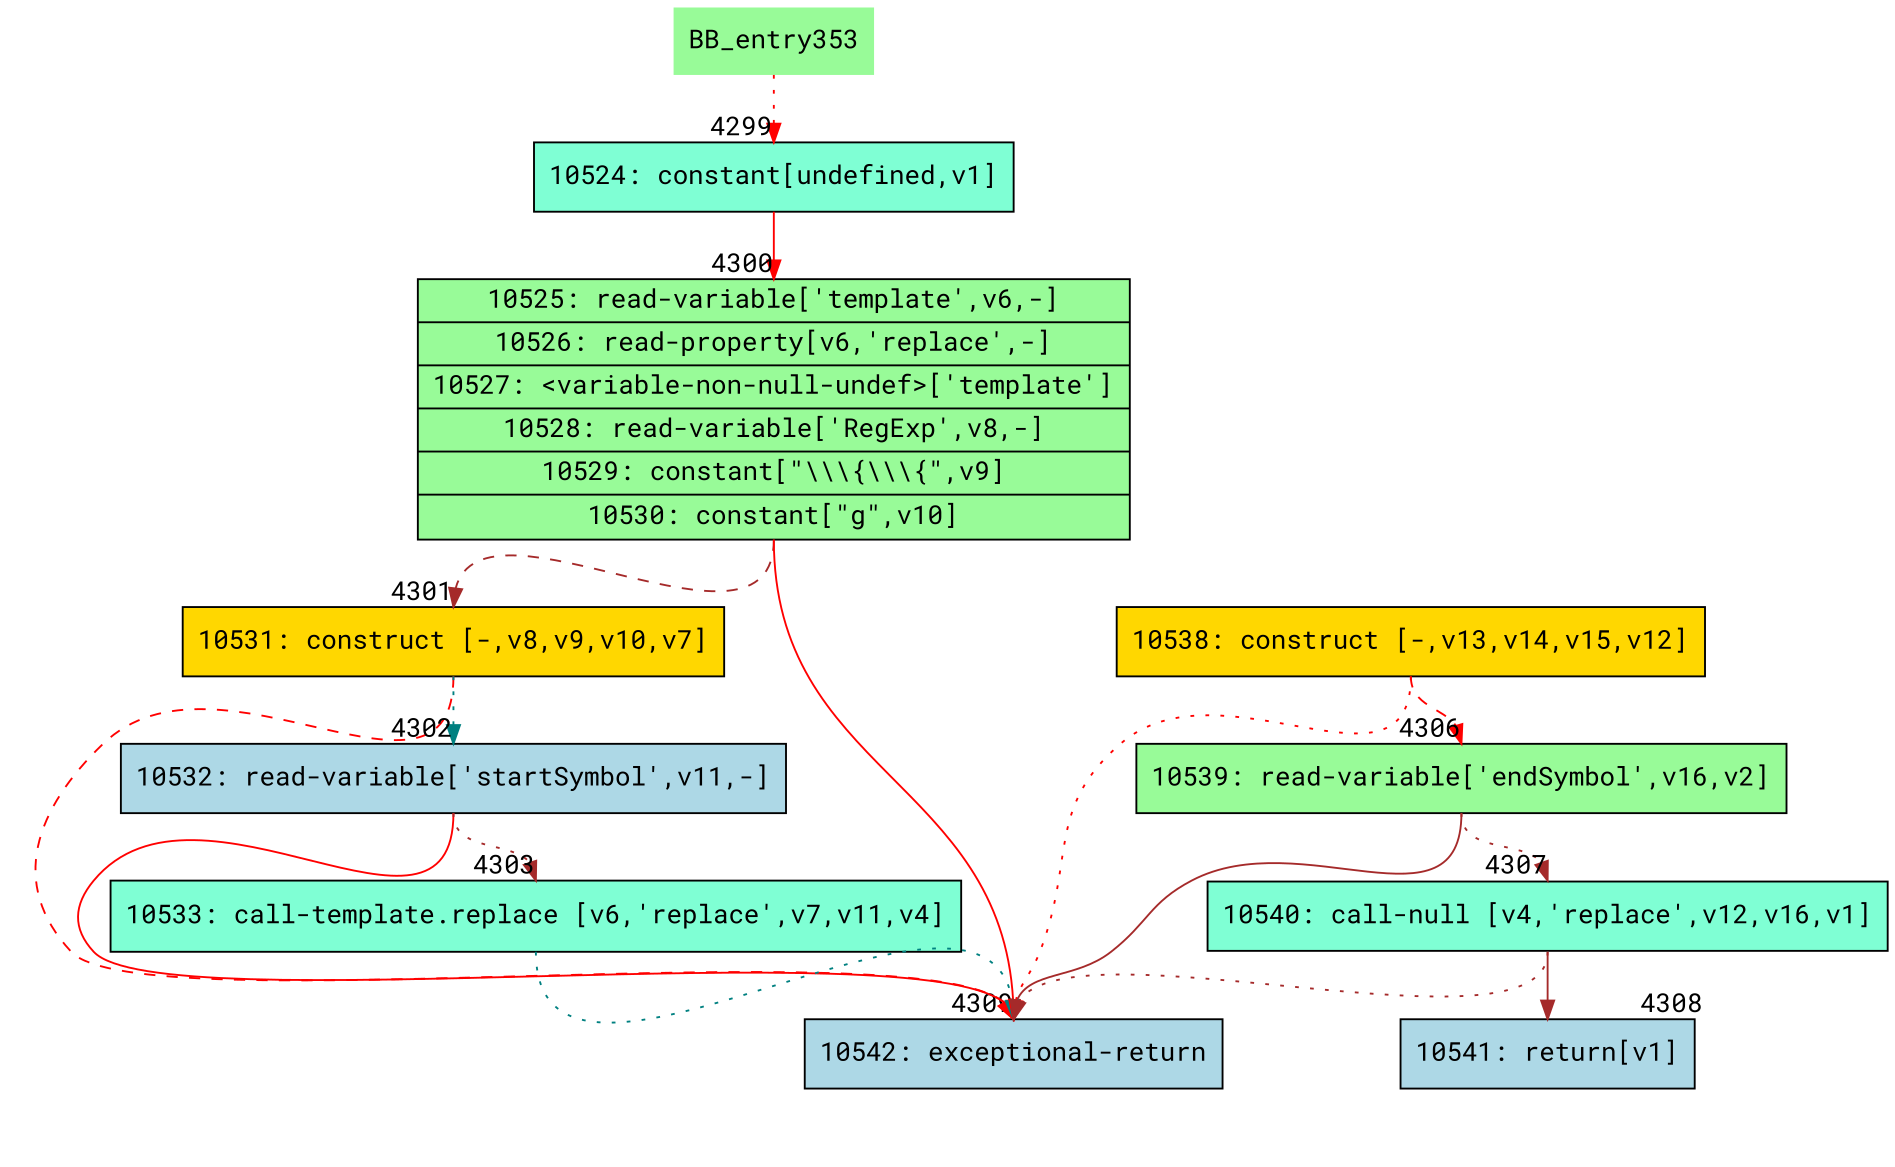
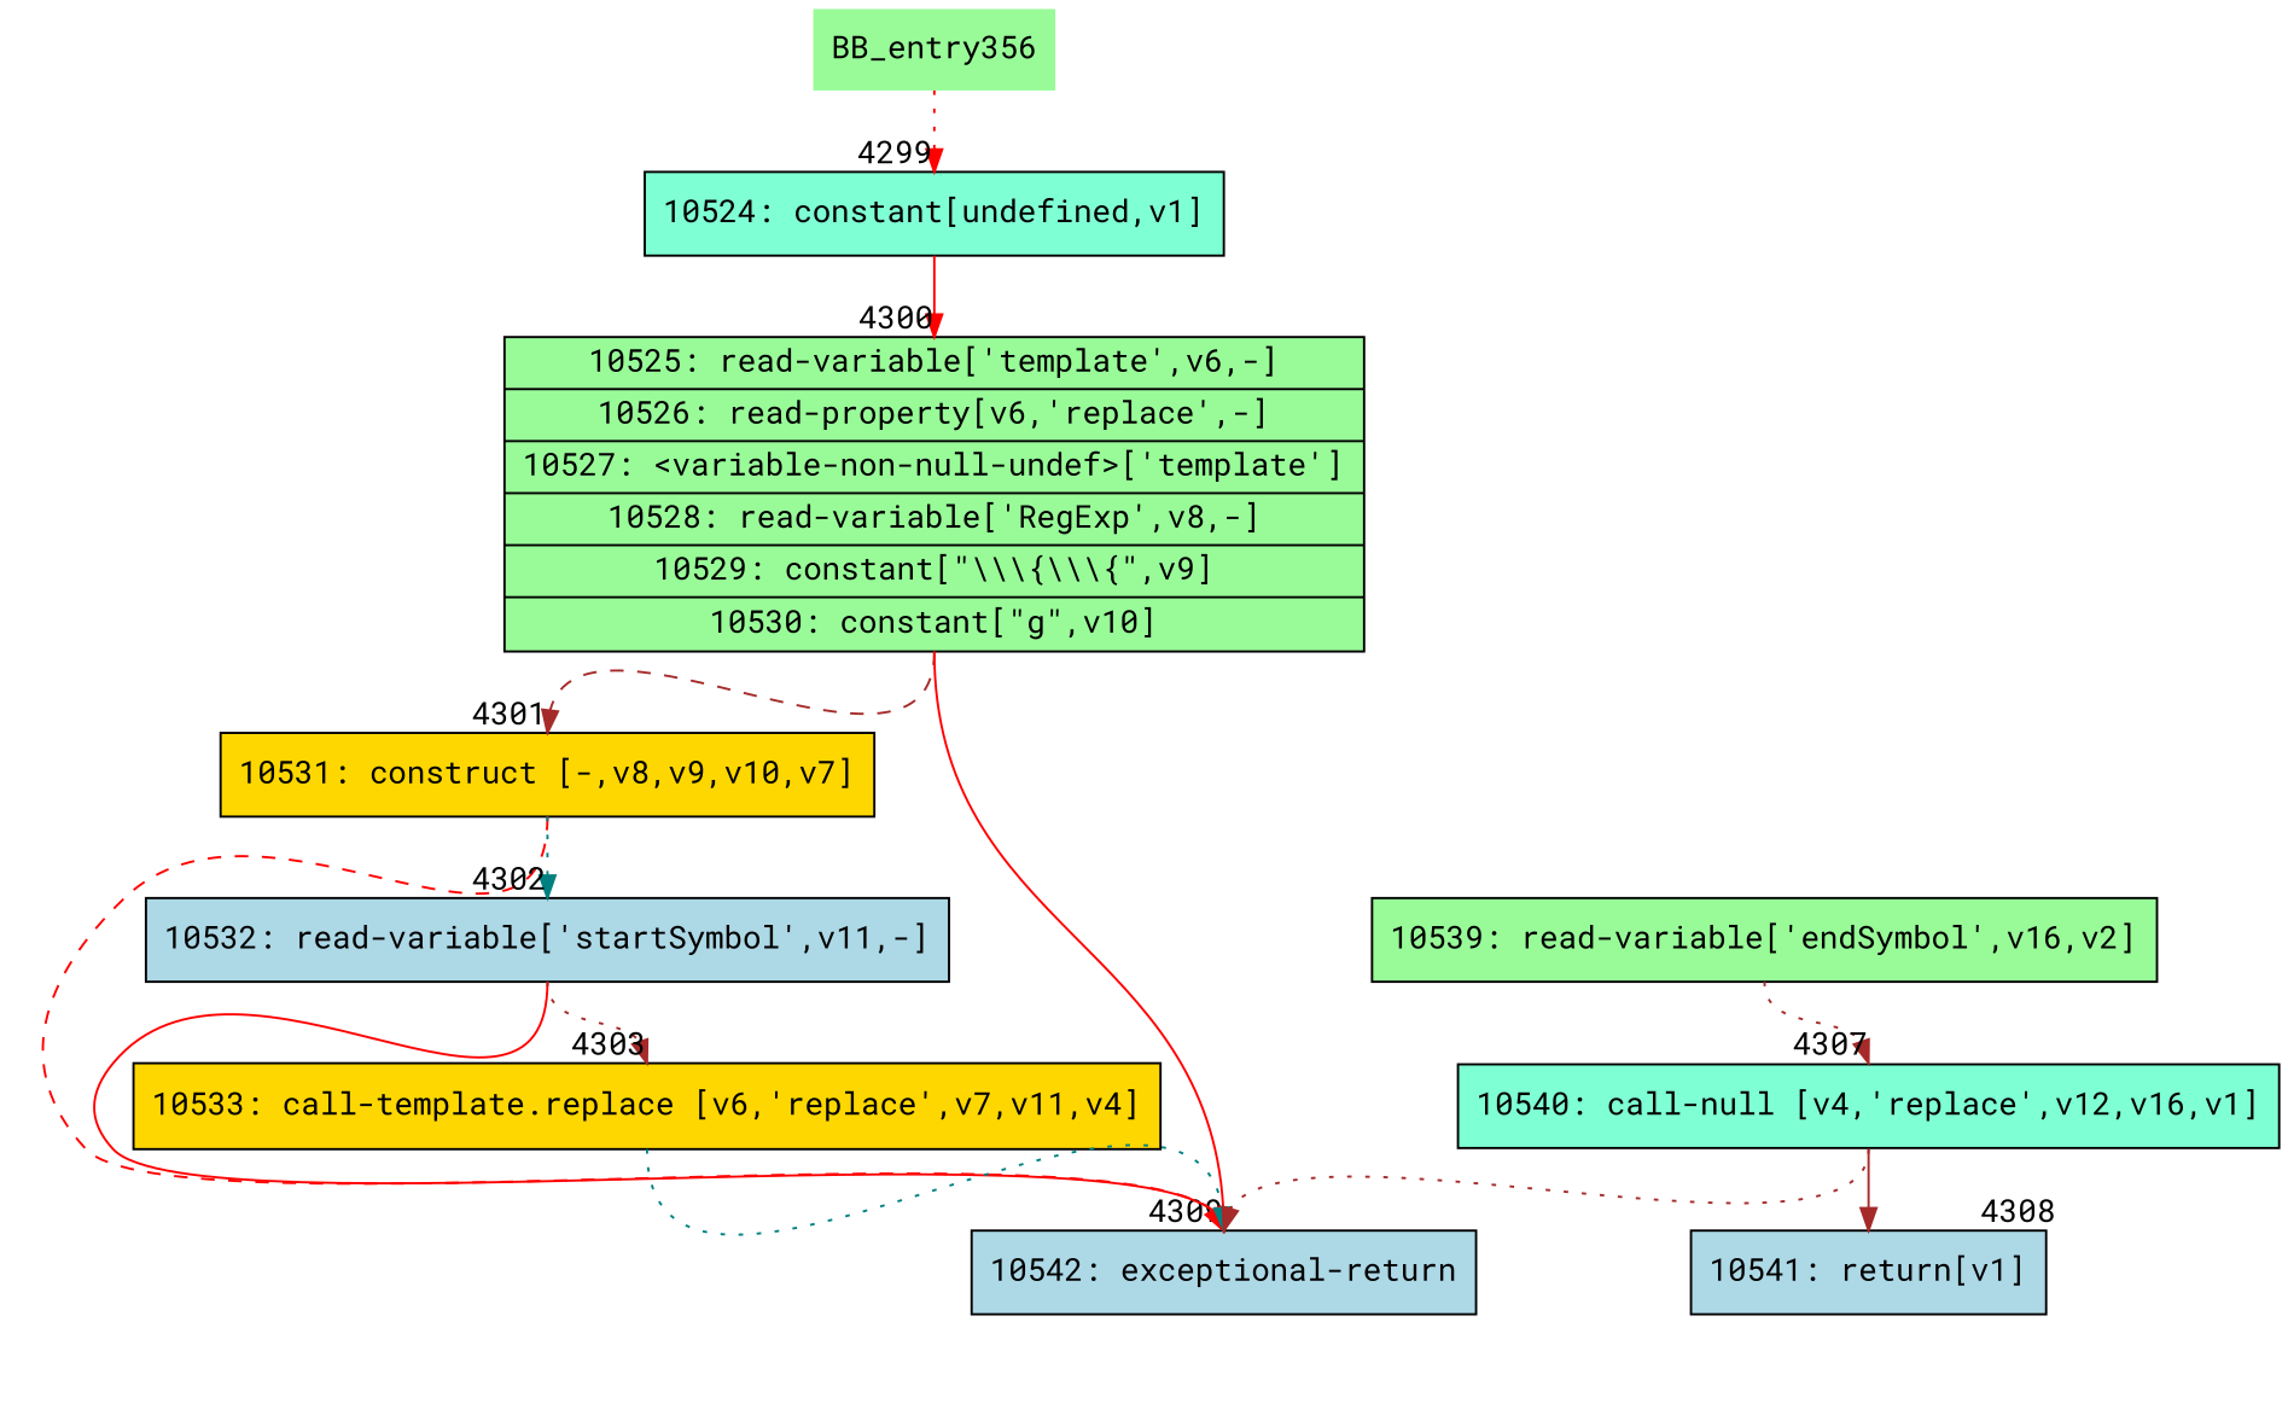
  digraph {
    fontname="Roboto Mono"
    rankdir=TD
    node [fillcolor=palegreen fontname="Roboto Mono" shape=record style=filled]
    edge [color=red fontname="Roboto Mono" headport=n style=dotted tailport=s]
-   BB_entry356 [shape=none label=BB_entry353]
+   BB_entry356 [shape=none]
    n2 [fillcolor=aquamarine label="{10524: constant[undefined,v1]}"]
    n3 [label="{10525: read-variable['template',v6,-]|10526: read-property[v6,'replace',-]|10527: \<variable-non-null-undef\>['template']|10528: read-variable['RegExp',v8,-]|10529: constant[\"\\\\\\\{\\\\\\\{\",v9]|10530: constant[\"g\",v10]}"]
    n4 [fillcolor=gold label="{10531: construct [-,v8,v9,v10,v7]}"]
    n5 [fillcolor=lightblue label="{10542: exceptional-return}"]
    n6 [fillcolor=lightblue label="{10532: read-variable['startSymbol',v11,-]}"]
-   n7 [fillcolor=aquamarine label="{10533: call-template.replace [v6,'replace',v7,v11,v4]}"]
-   n8 [fillcolor=gold label="{10538: construct [-,v13,v14,v15,v12]}"]
+   n7 [fillcolor=gold label="{10533: call-template.replace [v6,'replace',v7,v11,v4]}"]
    n9 [label="{10539: read-variable['endSymbol',v16,v2]}"]
    n10 [fillcolor=aquamarine label="{10540: call-null [v4,'replace',v12,v16,v1]}"]
    n11 [fillcolor=lightblue label="{10541: return[v1]}"]
    BB_entry356 -> n2 [headlabel="    4299"]
    n2 -> n3 [headlabel="      4300" style=solid]
    n3 -> n4 [color=brown headlabel="      4301" style=dashed]
    n3 -> n5 [headlabel="      4309" style=solid]
    n4 -> n5 [style=dashed]
    n4 -> n6 [color=teal headlabel="      4302"]
    n6 -> n5 [style=solid]
    n6 -> n7 [color=brown headlabel="      4303"]
    n7 -> n5 [color=teal]
-   n8 -> n5
-   n8 -> n9 [headlabel="      4306" style=dashed]
-   n9 -> n5 [color=brown style=solid]
    n9 -> n10 [color=brown headlabel="      4307"]
    n10 -> n5 [color=brown]
    n10 -> n11 [color=brown headlabel="      4308" style=solid]
  }
